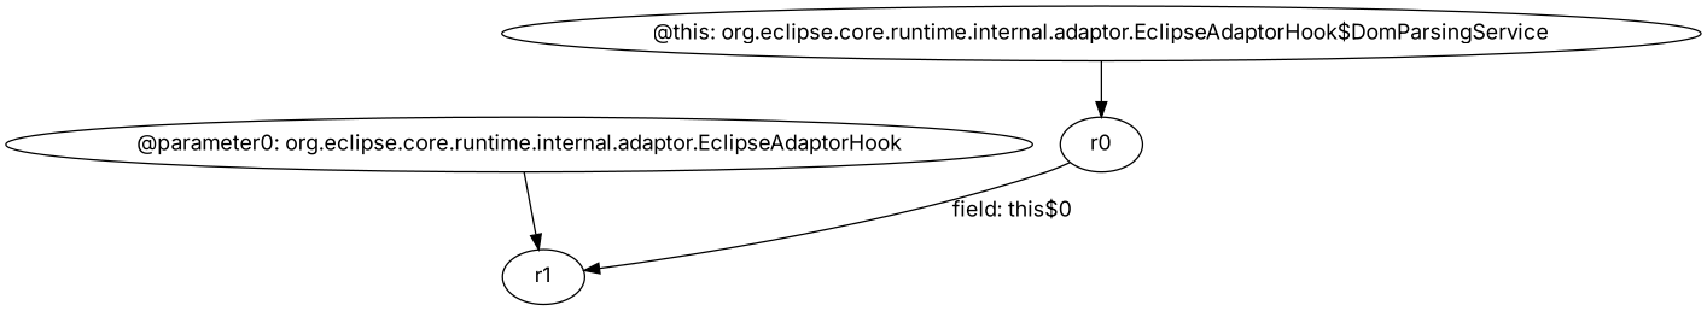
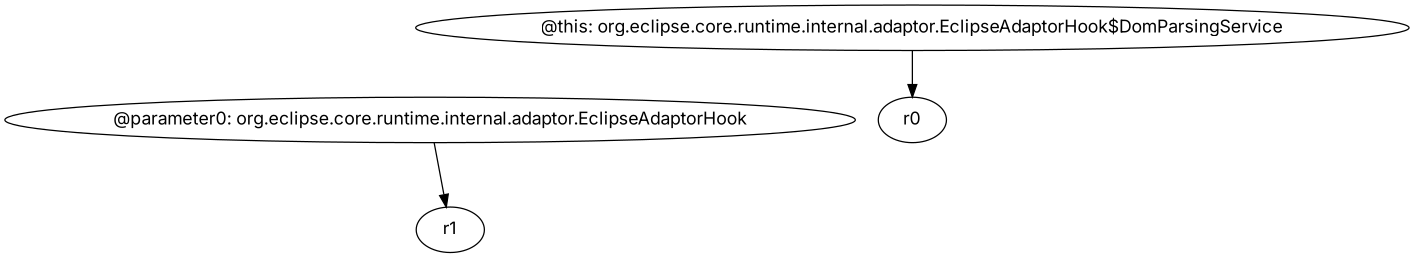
  digraph {
    fontname=Inter
    node [fontname=Inter]
    edge [fontname=Inter]
    n1 [label=r0]
    n2 [label=r1]
    n3 [label="@this: org.eclipse.core.runtime.internal.adaptor.EclipseAdaptorHook$DomParsingService"]
    n4 [label="@parameter0: org.eclipse.core.runtime.internal.adaptor.EclipseAdaptorHook"]
-   n1 -> n2 [label="field: this$0"]
    n3 -> n1
    n4 -> n2
  }
